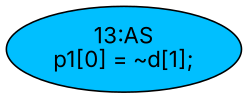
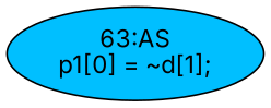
  strict digraph {
    fontname=Inter
-   n1 [ast="<pyverilog.vparser.ast.Assign object at 0x7fee016cc190>" def_var="['p1']" fillcolor=deepskyblue label="13:AS\np1[0] = ~d[1];" statements="[]" style=filled typ=Assign use_var="['d']" fontname=Inter]
+   n1 [ast="<pyverilog.vparser.ast.Assign object at 0x7fee016cc190>" def_var="['p1']" fillcolor=deepskyblue label="63:AS\np1[0] = ~d[1];" statements="[]" style=filled typ=Assign use_var="['d']" fontname=Inter]
  }
